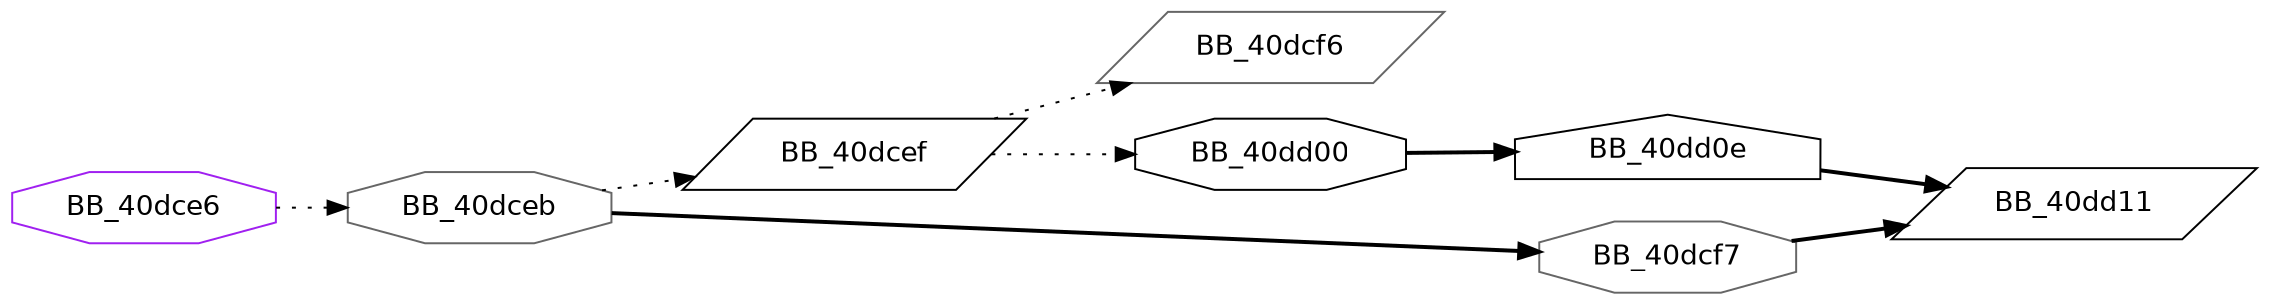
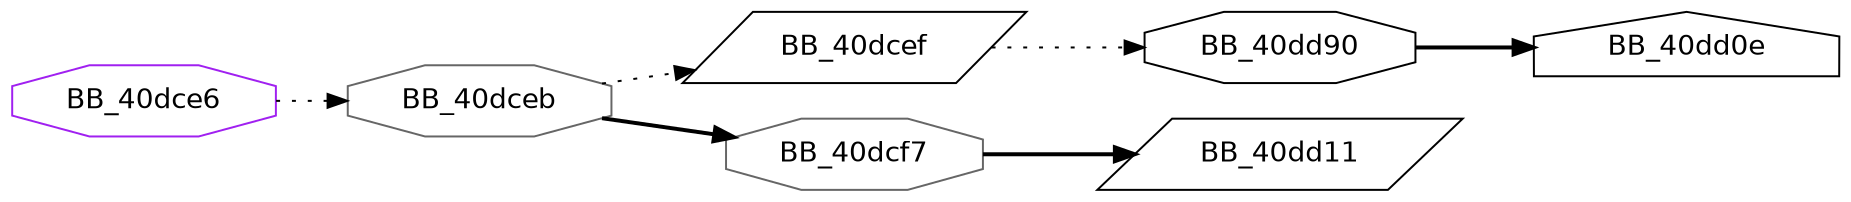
  digraph {
    fontname="DejaVu Sans"
    rankdir=LR
    node [color=black fontname="DejaVu Sans" shape=octagon]
    edge [fontname="DejaVu Sans" style=dotted]
    BB_40dce6 [color=purple]
    BB_40dceb [color=gray40]
    BB_40dcef [shape=parallelogram]
    BB_40dcf7 [color=gray40]
-   BB_40dcf6 [color=gray40 shape=parallelogram]
-   BB_40dd00
+   BB_40dd00 [label=BB_40dd90]
    BB_40dd11 [shape=parallelogram]
    BB_40dd0e [shape=house]
    BB_40dce6 -> BB_40dceb
    BB_40dceb -> BB_40dcef
    BB_40dceb -> BB_40dcf7 [style=bold]
-   BB_40dcef -> BB_40dcf6
    BB_40dcef -> BB_40dd00
    BB_40dcf7 -> BB_40dd11 [style=bold]
    BB_40dd00 -> BB_40dd0e [style=bold]
-   BB_40dd0e -> BB_40dd11 [style=bold]
  }
